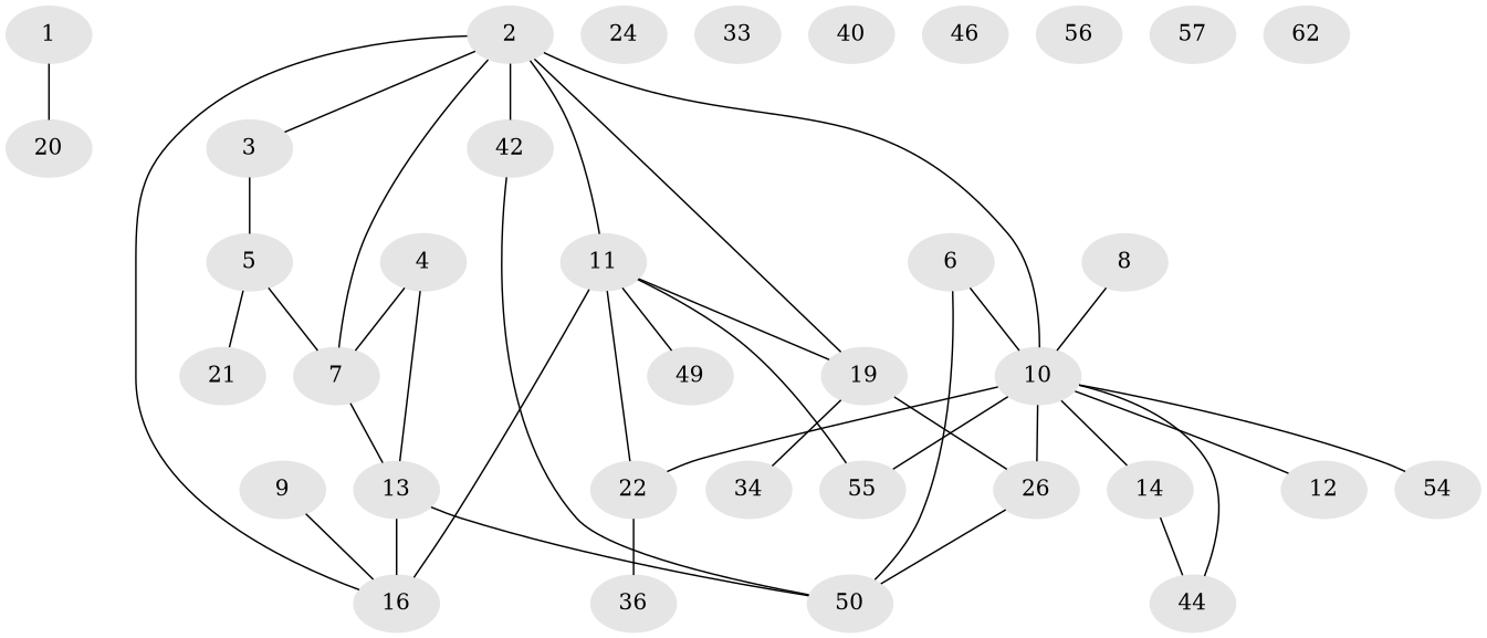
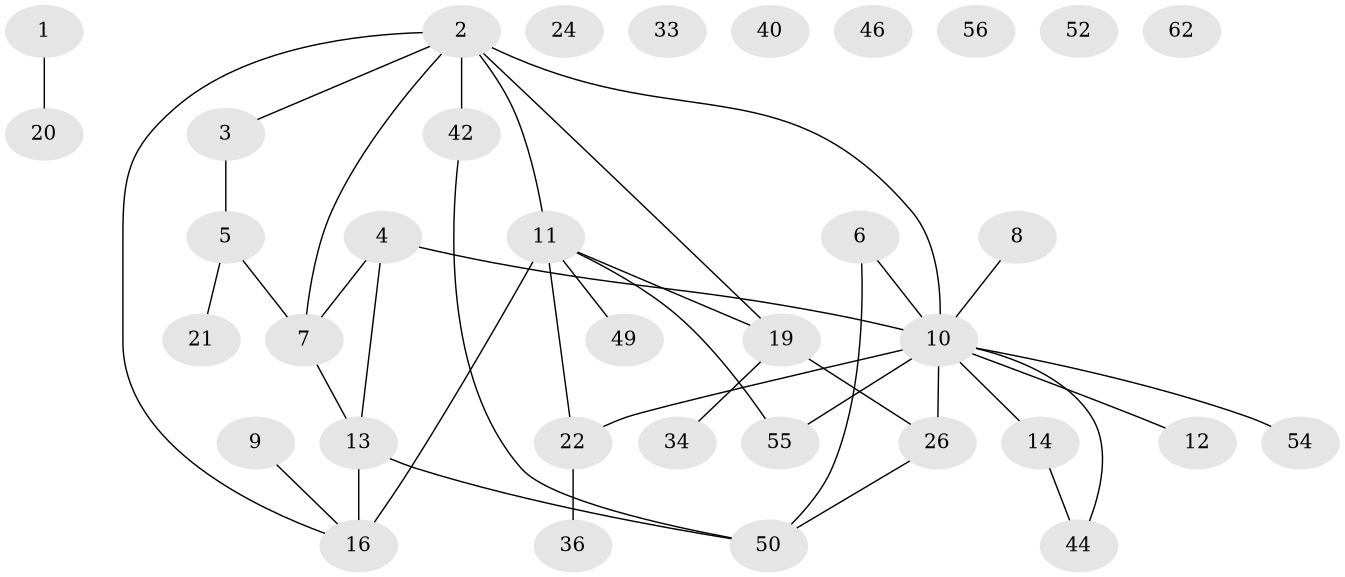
  graph {
    node [color=gray90 style=filled]
    1 [super="+51+25"]
    20
    2 [super="+29+18+37"]
    3
    7 [super="+64+43"]
    10 [super="+47+15+17+27"]
    11 [super="+38+55"]
    16 [super="+30"]
    19 [super="+39+41"]
    42
    5
    13 [super="+66+35+28"]
    14 [super="+23"]
    12
    22 [super="+69"]
    26
    44
    n18 [label=55]
    54
    49
    34
    50 [super="+61"]
    21 [super="+63"]
    4 [super="+52+32+48"]
    6 [super="+53"]
    8
    9
    36
    24
    33
    40
    46
    56
-   57
+   57 [label=52]
    62
    1 -- 20
    2 -- 3
    2 -- 7 [weight=2]
    2 -- 10 [weight=2]
    2 -- 11
    2 -- 16
    2 -- 19
    2 -- 42
    3 -- 5
    7 -- 13
    10 -- 14
    10 -- 12
    10 -- 22
    10 -- 26 [weight=2]
    10 -- 44
    10 -- n18
    10 -- 54
    11 -- 16 [weight=2]
    11 -- 19
    11 -- 22
    11 -- n18
    11 -- 49
    19 -- 26
    19 -- 34
    42 -- 50
    5 -- 7
    5 -- 21
    13 -- 16 [weight=5]
    13 -- 50
    14 -- 44
    22 -- 36
    26 -- 50
    4 -- 7
+   4 -- 10
    4 -- 13
    6 -- 10
    6 -- 50
    8 -- 10
    9 -- 16
  }
